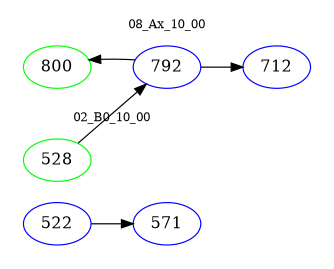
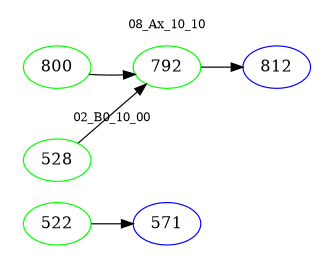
  digraph {
    rankdir=LR
    node [color=blue]
    edge [color=black]
    n1 [color=green label=800]
-   n2 [label=792]
-   n3 [label=712]
+   n2 [color=green label=792]
+   n3 [label=812]
    n4 [color=green label=528]
-   n5 [label=522]
+   n5 [color=green label=522]
    n6 [label=571]
    subgraph cluster_1 {
      color=white
      fontsize=10
-     label="08_Ax_10_00"
+     label="08_Ax_10_10"
      n1
      n2
      n3
    }
    subgraph cluster_2 {
      color=white
      fontsize=10
      label="02_B0_10_00"
      n4
      n5
      n6
    }
-   n2 -> n1
+   n1 -> n2
    n2 -> n3
    n4 -> n2
    n5 -> n6
  }
